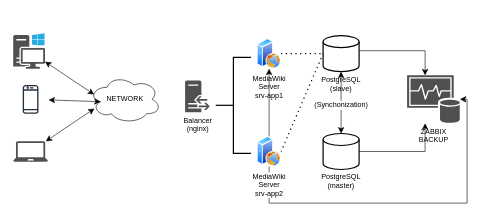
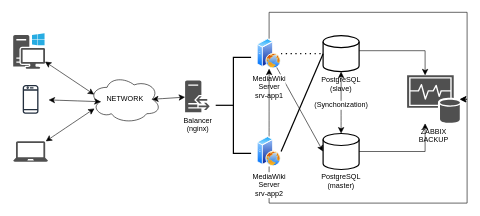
  <mxCell id="0" />
  <mxCell id="1" parent="0" />
  <mxCell id="2" value="(Synchonization&lt;span style=&quot;background-color: light-dark(#ffffff, var(--ge-dark-color, #121212)); color: light-dark(rgb(0, 0, 0), rgb(255, 255, 255));&quot;&gt;)&lt;/span&gt;" style="endArrow=classic;startArrow=classic;html=1;rounded=0;fontSize=12;startSize=8;endSize=8;curved=1;exitX=0.5;exitY=0;exitDx=0;exitDy=0;exitPerimeter=0;entryX=0.5;entryY=1;entryDx=0;entryDy=0;entryPerimeter=0;" edge="1" parent="1" source="8" target="9"><mxGeometry x="-0.087" width="50" height="50" relative="1" as="geometry"><mxPoint x="398" y="165" as="sourcePoint" /><mxPoint x="463" y="165" as="targetPoint" /><mxPoint as="offset" /></mxGeometry></mxCell>
  <mxCell id="3" value="" style="edgeStyle=segmentEdgeStyle;endArrow=classic;html=1;curved=0;rounded=0;endSize=8;startSize=8;fontSize=12;exitX=0.5;exitY=1;exitDx=0;exitDy=0;" edge="1" parent="1" source="18" target="19"><mxGeometry width="50" height="50" relative="1" as="geometry"><mxPoint x="448" y="338" as="sourcePoint" /><mxPoint x="758" y="315" as="targetPoint" /><Array as="points"><mxPoint x="448" y="338" /><mxPoint x="778" y="338" /></Array></mxGeometry></mxCell>
  <mxCell id="4" value="NETWORK" style="ellipse;shape=cloud;whiteSpace=wrap;html=1;" vertex="1" parent="1"><mxGeometry x="148" y="125" width="120" height="80" as="geometry" /></mxCell>
  <mxCell id="5" value="" style="endArrow=classic;startArrow=classic;html=1;rounded=0;fontSize=12;startSize=8;endSize=8;curved=1;entryX=0.075;entryY=0.692;entryDx=0;entryDy=0;entryPerimeter=0;" edge="1" parent="1" source="12" target="4"><mxGeometry width="50" height="50" relative="1" as="geometry"><mxPoint x="76.32" y="252.32" as="sourcePoint" /><mxPoint x="128" y="225" as="targetPoint" /></mxGeometry></mxCell>
  <mxCell id="6" value="" style="endArrow=classic;startArrow=classic;html=1;rounded=0;fontSize=12;startSize=8;endSize=8;curved=1;entryX=0.16;entryY=0.55;entryDx=0;entryDy=0;entryPerimeter=0;" edge="1" parent="1" source="10" target="4"><mxGeometry width="50" height="50" relative="1" as="geometry"><mxPoint x="78.32" y="172.32" as="sourcePoint" /><mxPoint x="158" y="172" as="targetPoint" /></mxGeometry></mxCell>
  <mxCell id="7" value="" style="endArrow=classic;startArrow=classic;html=1;rounded=0;fontSize=12;startSize=8;endSize=8;curved=1;entryX=0.07;entryY=0.4;entryDx=0;entryDy=0;entryPerimeter=0;" edge="1" parent="1" source="11" target="4"><mxGeometry width="50" height="50" relative="1" as="geometry"><mxPoint x="79" y="95" as="sourcePoint" /><mxPoint x="167" y="89" as="targetPoint" /></mxGeometry></mxCell>
  <mxCell id="8" value="&lt;div&gt;&lt;br&gt;&lt;/div&gt;&lt;div&gt;&lt;br&gt;&lt;/div&gt;&lt;div&gt;&lt;br&gt;&lt;/div&gt;&lt;div&gt;&lt;br&gt;&lt;/div&gt;&lt;div&gt;&lt;br&gt;&lt;/div&gt;&lt;div&gt;&lt;br&gt;&lt;/div&gt;&lt;div&gt;&lt;br&gt;&lt;/div&gt;PostgreSQL&lt;div&gt;(master)&lt;/div&gt;" style="strokeWidth=2;html=1;shape=mxgraph.flowchart.database;whiteSpace=wrap;" vertex="1" parent="1"><mxGeometry x="538" y="222" width="60" height="60" as="geometry" /></mxCell>
  <mxCell id="9" value="&lt;div&gt;&lt;br&gt;&lt;/div&gt;&lt;div&gt;&lt;div&gt;&lt;br&gt;&lt;/div&gt;&lt;div&gt;&lt;br&gt;&lt;/div&gt;&lt;div&gt;&lt;br&gt;&lt;/div&gt;&lt;div&gt;&lt;br&gt;&lt;/div&gt;&lt;div&gt;&lt;br&gt;&lt;/div&gt;&lt;div&gt;&lt;br&gt;&lt;/div&gt;PostgreSQL&lt;div&gt;(slave)&lt;/div&gt;&lt;/div&gt;" style="strokeWidth=2;html=1;shape=mxgraph.flowchart.database;whiteSpace=wrap;" vertex="1" parent="1"><mxGeometry x="538" y="59" width="60" height="60" as="geometry" /></mxCell>
  <mxCell id="10" value="&lt;div&gt;&lt;br&gt;&lt;/div&gt;&lt;div&gt;&lt;br&gt;&lt;/div&gt;" style="sketch=0;outlineConnect=0;fontColor=#232F3E;gradientColor=none;strokeColor=#232F3E;fillColor=#ffffff;dashed=0;verticalLabelPosition=bottom;verticalAlign=top;align=center;html=1;fontSize=12;fontStyle=0;aspect=fixed;shape=mxgraph.aws4.resourceIcon;resIcon=mxgraph.aws4.mobile_client;" vertex="1" parent="1"><mxGeometry x="20.5" y="135" width="60" height="60" as="geometry" /></mxCell>
  <mxCell id="11" value="" style="sketch=0;pointerEvents=1;shadow=0;dashed=0;html=1;strokeColor=none;fillColor=#505050;labelPosition=center;verticalLabelPosition=bottom;verticalAlign=top;outlineConnect=0;align=center;shape=mxgraph.office.devices.workstation_pc;" vertex="1" parent="1"><mxGeometry x="21.5" y="55" width="53" height="59" as="geometry" /></mxCell>
  <mxCell id="12" value="" style="sketch=0;pointerEvents=1;shadow=0;dashed=0;html=1;strokeColor=none;fillColor=#505050;labelPosition=center;verticalLabelPosition=bottom;verticalAlign=top;outlineConnect=0;align=center;shape=mxgraph.office.devices.laptop;" vertex="1" parent="1"><mxGeometry x="21.5" y="235" width="58" height="34" as="geometry" /></mxCell>
  <mxCell id="13" value="Balancer&lt;div&gt;(nginx)&lt;/div&gt;" style="sketch=0;pointerEvents=1;shadow=0;dashed=0;html=1;strokeColor=none;fillColor=#505050;labelPosition=center;verticalLabelPosition=bottom;verticalAlign=top;outlineConnect=0;align=center;shape=mxgraph.office.servers.reverse_proxy;" vertex="1" parent="1"><mxGeometry x="308" y="133.5" width="41" height="53" as="geometry" /></mxCell>
+ <mxCell id="14" value="" style="endArrow=classic;startArrow=classic;html=1;rounded=0;fontSize=12;startSize=8;endSize=8;curved=1;exitX=0.875;exitY=0.5;exitDx=0;exitDy=0;exitPerimeter=0;" edge="1" parent="1" source="4" target="13"><mxGeometry width="50" height="50" relative="1" as="geometry"><mxPoint x="398" y="215" as="sourcePoint" /><mxPoint x="448" y="165" as="targetPoint" /></mxGeometry></mxCell>
+ <mxCell id="15" value="" style="edgeStyle=none;curved=1;rounded=0;orthogonalLoop=1;jettySize=auto;html=1;fontSize=12;startSize=8;endSize=8;entryX=0;entryY=0.5;entryDx=0;entryDy=0;entryPerimeter=0;" edge="1" parent="1" source="16" target="8"><mxGeometry relative="1" as="geometry" /></mxCell>
  <mxCell id="16" value="MediaWiki&lt;div&gt;Server&lt;/div&gt;&lt;div&gt;srv-app1&lt;/div&gt;" style="image;aspect=fixed;perimeter=ellipsePerimeter;html=1;align=center;shadow=0;dashed=0;spacingTop=3;image=img/lib/active_directory/web_server.svg;" vertex="1" parent="1"><mxGeometry x="428" y="64" width="40" height="50" as="geometry" /></mxCell>
  <mxCell id="17" value="" style="edgeStyle=none;curved=1;rounded=0;orthogonalLoop=1;jettySize=auto;html=1;fontSize=12;startSize=8;endSize=8;" edge="1" parent="1" source="18" target="16"><mxGeometry relative="1" as="geometry" /></mxCell>
  <mxCell id="18" value="MediaWiki&lt;div&gt;Server&lt;/div&gt;&lt;div&gt;srv-app2&lt;/div&gt;" style="image;aspect=fixed;perimeter=ellipsePerimeter;html=1;align=center;shadow=0;dashed=0;spacingTop=3;image=img/lib/active_directory/web_server.svg;" vertex="1" parent="1"><mxGeometry x="428" y="227" width="40" height="50" as="geometry" /></mxCell>
  <mxCell id="19" value="ZABBIX&lt;div&gt;BACKUP&lt;/div&gt;" style="sketch=0;shadow=0;dashed=0;html=1;strokeColor=none;fillColor=#505050;labelPosition=center;verticalLabelPosition=bottom;verticalAlign=top;outlineConnect=0;align=center;shape=mxgraph.office.databases.monitoring_store;" vertex="1" parent="1"><mxGeometry x="678" y="125" width="88" height="80" as="geometry" /></mxCell>
  <mxCell id="20" value="" style="strokeWidth=2;html=1;shape=mxgraph.flowchart.annotation_2;align=left;labelPosition=right;pointerEvents=1;" vertex="1" parent="1"><mxGeometry x="359" y="95" width="59" height="160" as="geometry" /></mxCell>
  <mxCell id="21" value="" style="endArrow=none;dashed=1;html=1;dashPattern=1 3;strokeWidth=2;rounded=0;fontSize=12;startSize=8;endSize=8;curved=1;entryX=0;entryY=0.5;entryDx=0;entryDy=0;entryPerimeter=0;exitX=1;exitY=0.5;exitDx=0;exitDy=0;" edge="1" parent="1" source="16" target="9"><mxGeometry width="50" height="50" relative="1" as="geometry"><mxPoint x="488" y="155" as="sourcePoint" /><mxPoint x="538" y="105" as="targetPoint" /></mxGeometry></mxCell>
- <mxCell id="22" value="" style="endArrow=none;dashed=1;html=1;dashPattern=1 3;strokeWidth=2;rounded=0;fontSize=12;startSize=8;endSize=8;curved=1;entryX=0;entryY=0.5;entryDx=0;entryDy=0;entryPerimeter=0;exitX=1;exitY=0.5;exitDx=0;exitDy=0;" edge="1" parent="1" source="18" target="9"><mxGeometry width="50" height="50" relative="1" as="geometry"><mxPoint x="478" y="191.5" as="sourcePoint" /><mxPoint x="548" y="191.5" as="targetPoint" /></mxGeometry></mxCell>
+ <mxCell id="22" value="" style="endArrow=none;dashed=0;html=1;dashPattern=1 3;strokeWidth=2;rounded=0;fontSize=12;startSize=8;endSize=8;curved=1;entryX=0;entryY=0.5;entryDx=0;entryDy=0;entryPerimeter=0;exitX=1;exitY=0.5;exitDx=0;exitDy=0;" edge="1" parent="1" source="18" target="9"><mxGeometry width="50" height="50" relative="1" as="geometry"><mxPoint x="478" y="191.5" as="sourcePoint" /><mxPoint x="548" y="191.5" as="targetPoint" /></mxGeometry></mxCell>
  <mxCell id="23" value="" style="edgeStyle=segmentEdgeStyle;endArrow=classic;html=1;curved=0;rounded=0;endSize=8;startSize=8;fontSize=12;exitX=1;exitY=0.5;exitDx=0;exitDy=0;exitPerimeter=0;" edge="1" parent="1" source="8" target="19"><mxGeometry width="50" height="50" relative="1" as="geometry"><mxPoint x="618" y="255" as="sourcePoint" /><mxPoint x="758" y="205" as="targetPoint" /><Array as="points"><mxPoint x="708" y="252" /></Array></mxGeometry></mxCell>
  <mxCell id="24" value="" style="edgeStyle=segmentEdgeStyle;endArrow=classic;html=1;curved=0;rounded=0;endSize=8;startSize=8;fontSize=12;exitX=1;exitY=0.5;exitDx=0;exitDy=0;exitPerimeter=0;" edge="1" parent="1" target="19"><mxGeometry width="50" height="50" relative="1" as="geometry"><mxPoint x="598" y="84" as="sourcePoint" /><mxPoint x="767" y="15" as="targetPoint" /><Array as="points"><mxPoint x="708" y="84" /></Array></mxGeometry></mxCell>
+ <mxCell id="25" value="" style="edgeStyle=segmentEdgeStyle;endArrow=classic;html=1;curved=0;rounded=0;endSize=8;startSize=8;fontSize=12;exitX=0.5;exitY=0;exitDx=0;exitDy=0;" edge="1" parent="1" source="16" target="19"><mxGeometry width="50" height="50" relative="1" as="geometry"><mxPoint x="448" y="-41" as="sourcePoint" /><mxPoint x="778" y="-135" as="targetPoint" /><Array as="points"><mxPoint x="448" y="20" /><mxPoint x="778" y="20" /></Array></mxGeometry></mxCell>
